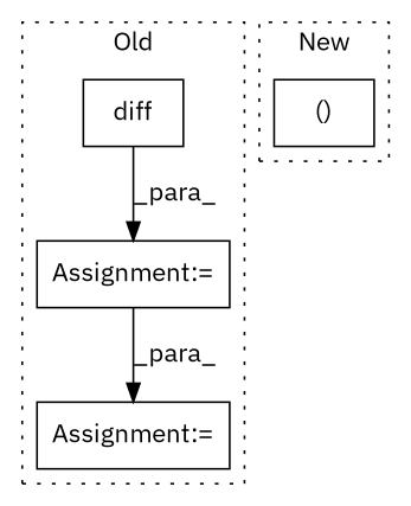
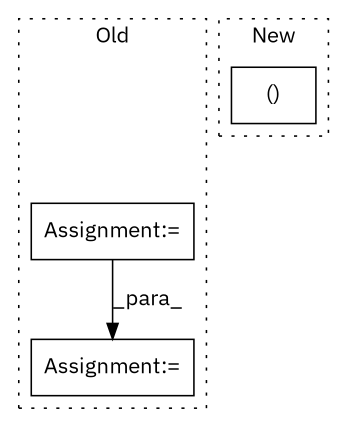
  digraph {
    fontname="IBM Plex Sans"
    node [a=7 l=1 shape=box fontname="IBM Plex Sans"]
    edge [fontname="IBM Plex Sans"]
-   n1 [a=32 l="5,1" label=diff s="5661,5667"]
    n2 [label="Assignment:=" s=5648]
    n3 [label="Assignment:=" s=5814]
    n4 [a=106 l=46 label="()" s=6433]
    subgraph cluster_1 {
      label=Old
      style=dotted
-     n1
      n2
      n3
    }
    subgraph cluster_2 {
      label=New
      style=dotted
      n4
    }
-   n1 -> n2 [label=_para_]
    n2 -> n3 [label=_para_]
  }
